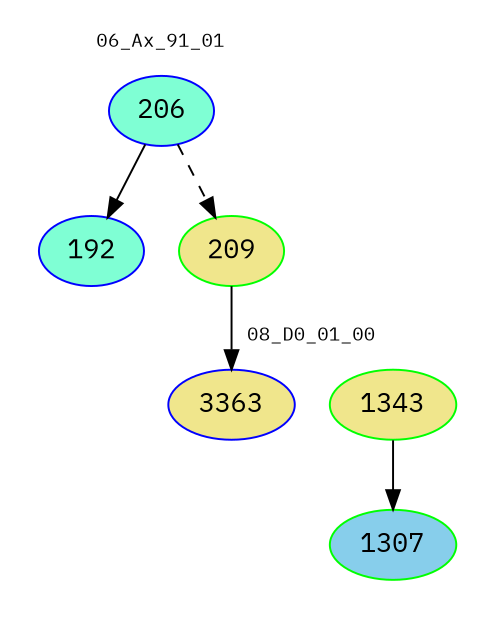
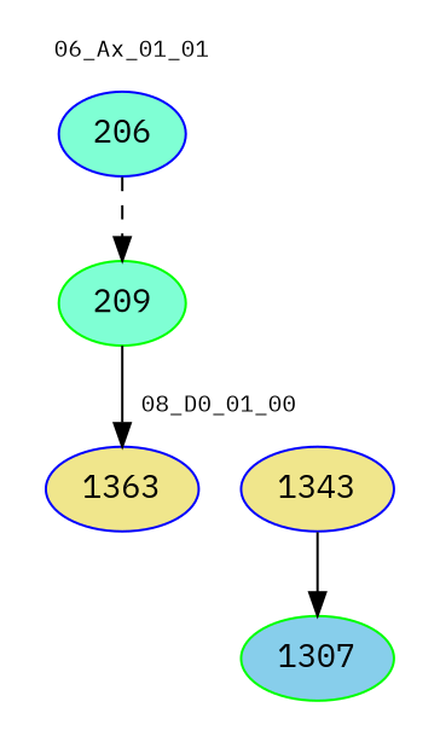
  digraph {
    fontname="IBM Plex Mono"
    node [color=blue fillcolor=khaki fontname="IBM Plex Mono" style=filled]
    edge [color=black fontname="IBM Plex Mono" style=solid]
    n1 [fillcolor=aquamarine label=206]
-   n2 [fillcolor=aquamarine label=192]
-   n3 [color=green label=209]
-   n4 [color=green label=1343]
+   n3 [color=green fillcolor=aquamarine label=209]
+   n4 [label=1343]
    n5 [color=green fillcolor=skyblue label=1307]
-   n6 [label=3363]
+   n6 [label=1363]
    subgraph cluster_1 {
      color=white
      fontsize=10
-     label="06_Ax_91_01"
+     label="06_Ax_01_01"
      n1
-     n2
      n3
    }
    subgraph cluster_2 {
      color=white
      fontsize=10
      label="08_D0_01_00"
      n4
      n5
      n6
    }
-   n1 -> n2
    n1 -> n3 [style=dashed]
    n3 -> n6
    n4 -> n5
  }
